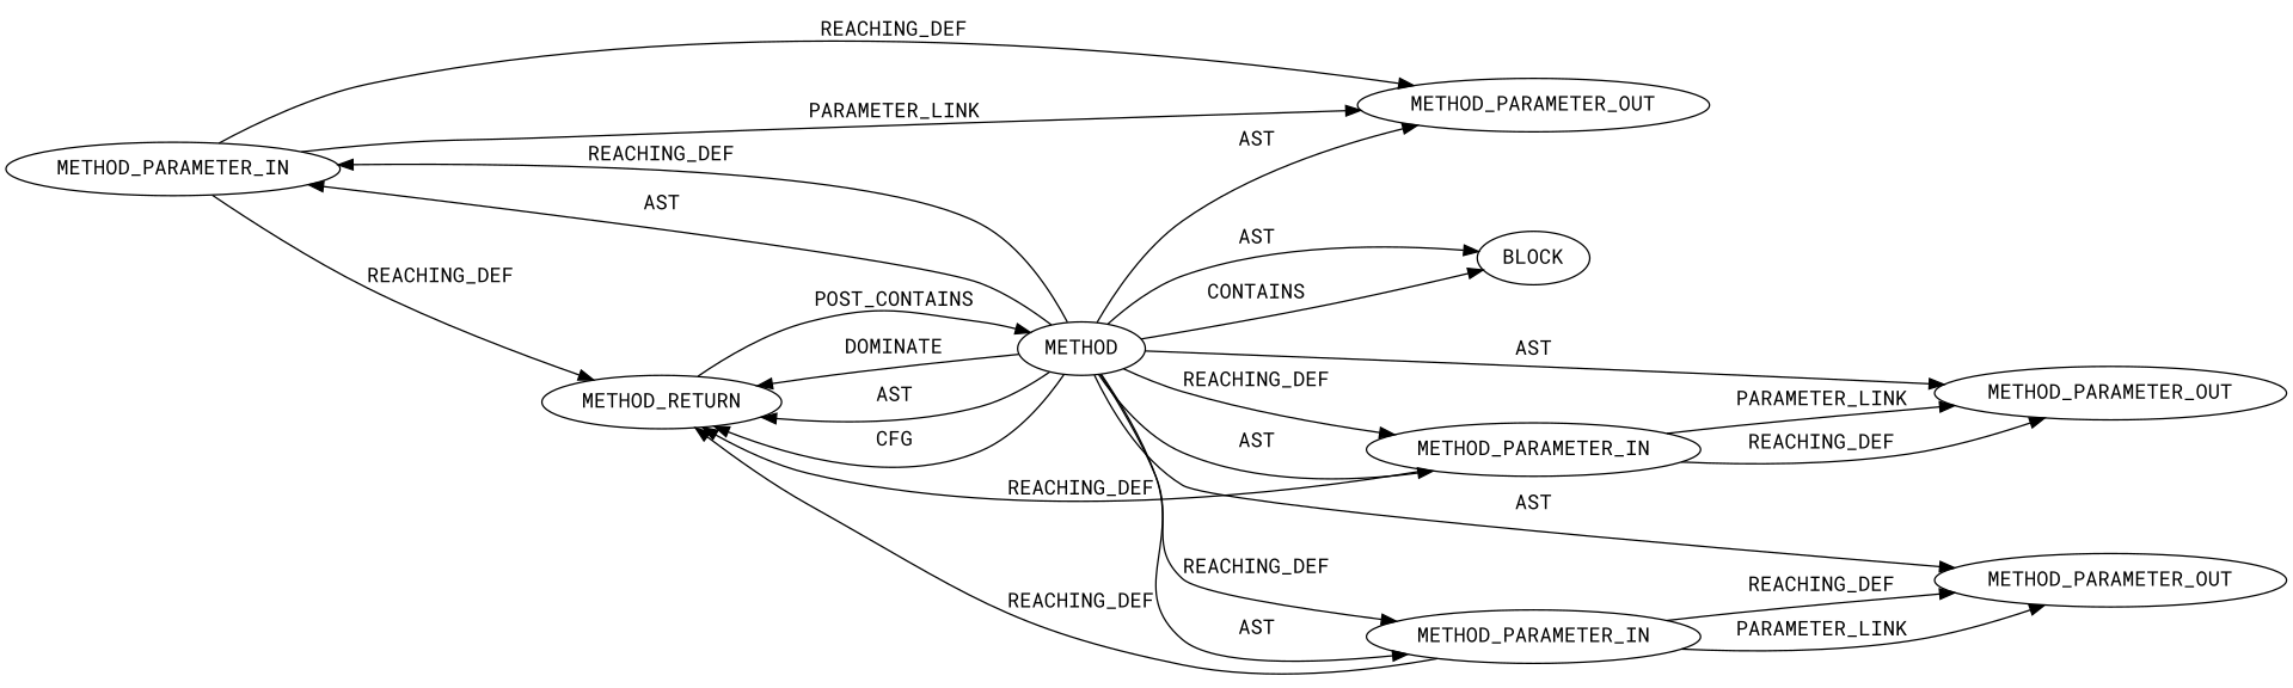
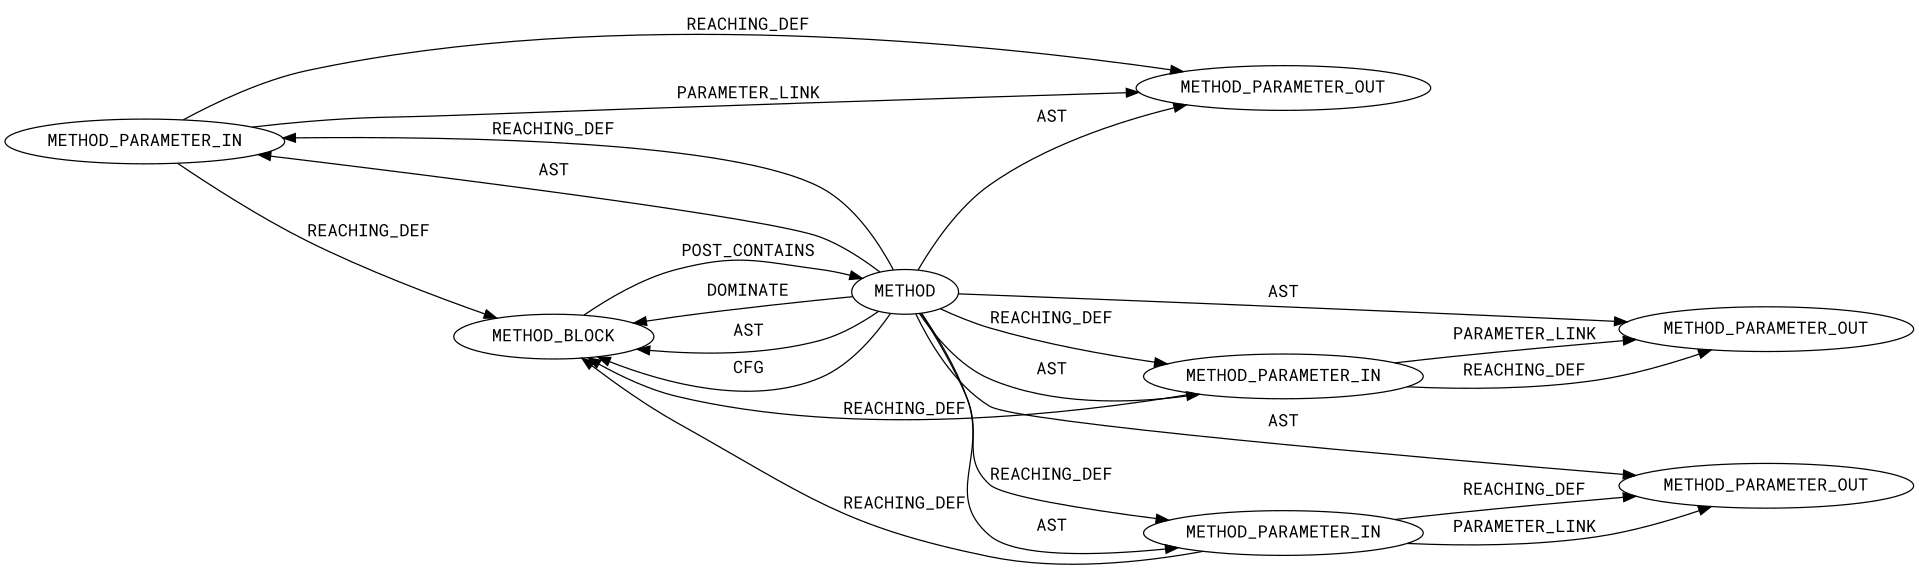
  digraph {
    fontname="Roboto Mono"
    rankdir=LR
    node [CODE=p3 EVALUATION_STRATEGY=BY_VALUE IS_VARIADIC=false ORDER=2 TYPE_FULL_NAME=ANY fontname="Roboto Mono"]
    edge [fontname="Roboto Mono"]
    n1 [INDEX=3 NAME=p3 ORDER=3 label=METHOD_PARAMETER_IN]
-   n2 [CODE=RET label=METHOD_RETURN IS_VARIADIC=""]
+   n2 [CODE=RET label=METHOD_BLOCK IS_VARIADIC=""]
    n3 [INDEX=3 NAME=p3 ORDER=3 label=METHOD_PARAMETER_OUT]
    n4 [AST_PARENT_FULL_NAME="<global>" AST_PARENT_TYPE=NAMESPACE_BLOCK CODE="<empty>" FILENAME="<empty>" FULL_NAME=ceph_msg_data_next IS_EXTERNAL=true NAME=ceph_msg_data_next ORDER=0 label=METHOD EVALUATION_STRATEGY="" IS_VARIADIC="" TYPE_FULL_NAME=""]
-   n5 [ARGUMENT_INDEX=1 CODE="<empty>" ORDER=1 label=BLOCK EVALUATION_STRATEGY="" IS_VARIADIC=""]
    n6 [CODE=p1 INDEX=1 NAME=p1 ORDER=1 label=METHOD_PARAMETER_OUT]
    n7 [CODE=p1 INDEX=1 NAME=p1 ORDER=1 label=METHOD_PARAMETER_IN]
    n8 [CODE=p2 INDEX=2 NAME=p2 label=METHOD_PARAMETER_OUT]
    n9 [CODE=p2 INDEX=2 NAME=p2 label=METHOD_PARAMETER_IN]
    n1 -> n2 [VARIABLE=p3 label=REACHING_DEF]
    n1 -> n3 [VARIABLE=p3 label=REACHING_DEF]
    n1 -> n3 [label=PARAMETER_LINK]
    n2 -> n4 [label=POST_CONTAINS]
    n4 -> n1 [label=REACHING_DEF]
    n4 -> n1 [label=AST]
    n4 -> n2 [label=DOMINATE]
    n4 -> n2 [label=AST]
    n4 -> n2 [label=CFG]
    n4 -> n3 [label=AST]
-   n4 -> n5 [label=AST]
-   n4 -> n5 [label=CONTAINS]
    n4 -> n6 [label=AST]
    n4 -> n7 [label=REACHING_DEF]
    n4 -> n7 [label=AST]
    n4 -> n8 [label=AST]
    n4 -> n9 [label=REACHING_DEF]
    n4 -> n9 [label=AST]
    n7 -> n2 [VARIABLE=p1 label=REACHING_DEF]
    n7 -> n6 [label=PARAMETER_LINK]
    n7 -> n6 [VARIABLE=p1 label=REACHING_DEF]
    n9 -> n2 [VARIABLE=p2 label=REACHING_DEF]
    n9 -> n8 [VARIABLE=p2 label=REACHING_DEF]
    n9 -> n8 [label=PARAMETER_LINK]
  }
